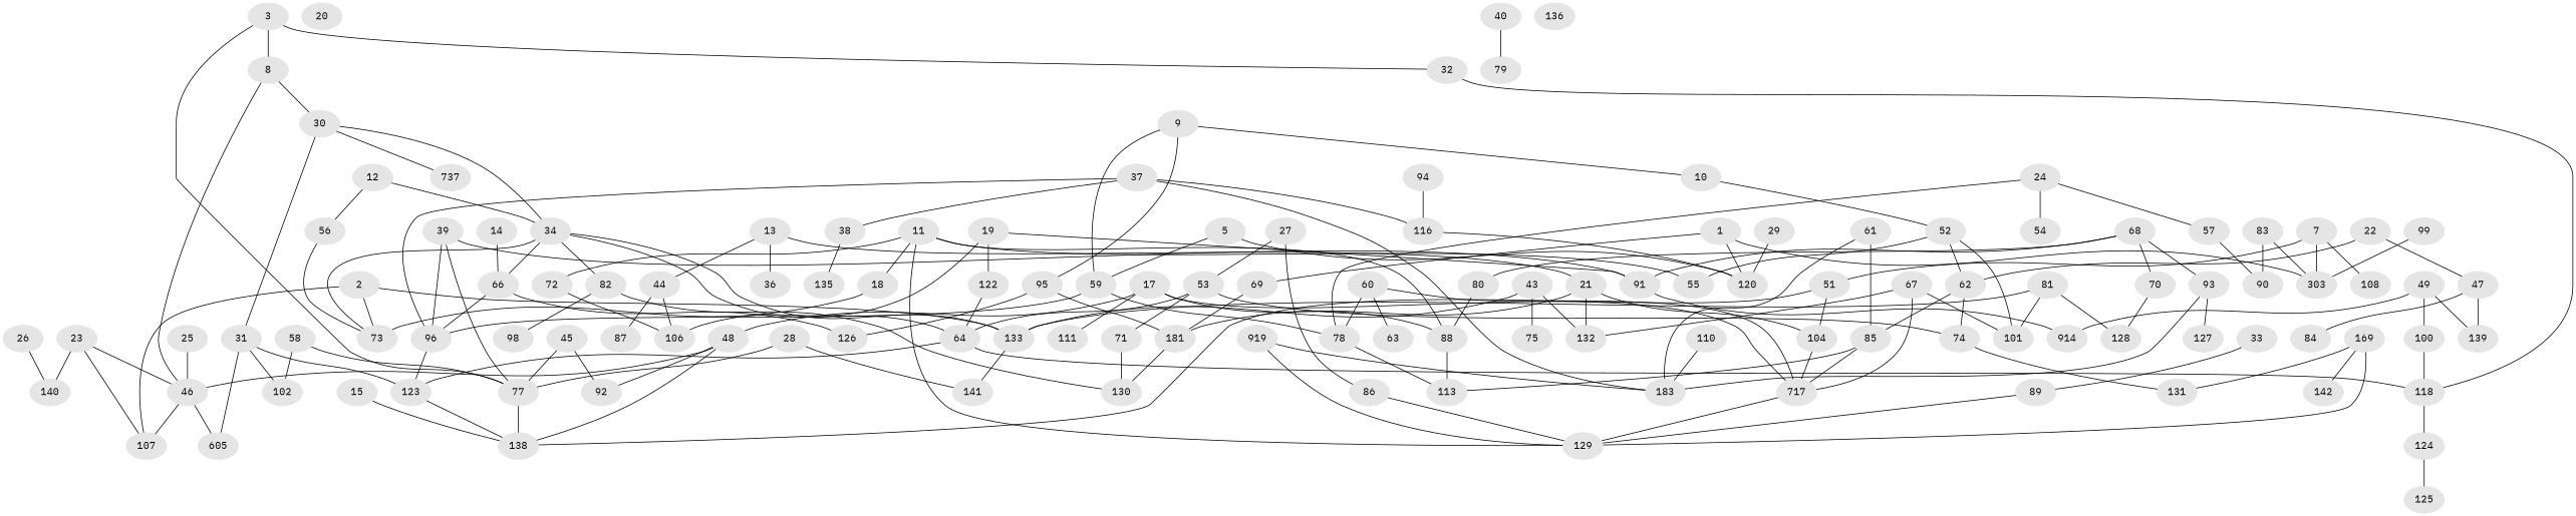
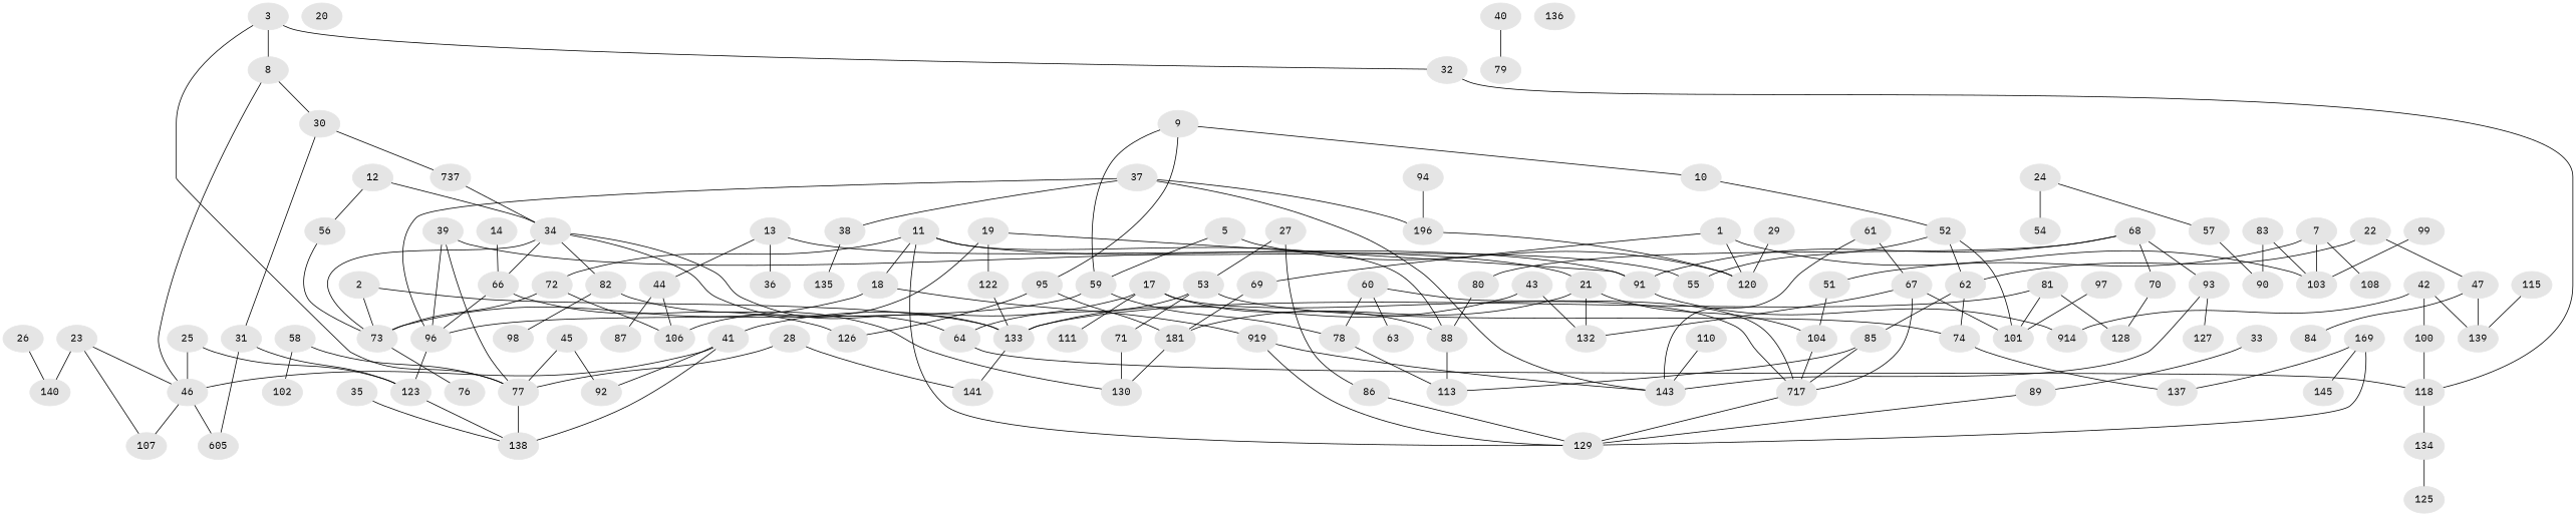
  graph {
    fontname="IBM Plex Mono"
    node [color=gray90 fontname="IBM Plex Mono" style=filled]
    edge [fontname="IBM Plex Mono"]
    1
    69
    120
-   103 [label=303]
+   103
    n5 [label=181]
    99
    2
    73
    107
    133
+   76
    141
    3
    8
    32
    77
    30
    46
    118
    138
-   41 [label=48]
+   41
    92
    83
    90
    n25 [label=737]
    5
    59
    78
    96
    44
    106
    87
    7
    51
    108
    104
    34
    31
    n39 [label=605]
    9
    10
    95
    52
    126
    55
    62
    101
    11
    129
    18
    72
    88
    n53 [label=919]
    113
    12
    56
    21
    132
    66
    64
    82
    13
    36
    14
    28
    74
    85
    68
    91
    70
    80
    93
    17
    111
    n75 [label=717]
-   143 [label=183]
+   143
    19
    122
    n79 [label=914]
    20
    130
    22
    47
    139
    84
    23
    140
    24
    54
    57
    25
    60
    63
    26
    27
    53
    86
    71
    29
    102
    123
-   124
+   124 [label=134]
    33
    89
    98
-   35 [label=15]
+   35
    37
    38
-   116
+   116 [label=196]
    135
    39
    40
    79
-   42 [label=49]
+   42
    100
    43
-   75
    45
-   131
+   131 [label=137]
    58
    61
    67
    128
    127
    81
    94
+   97
    125
    n129 [label=169]
-   142
+   142 [label=145]
    110
+   115
    136
    1 -- 69
    1 -- 120
    1 -- 103
    69 -- n5
    n5 -- 130
    99 -- 103
    2 -- 73
-   2 -- 107
    2 -- 133
+   73 -- 76
    133 -- 141
    3 -- 8
    3 -- 32
    3 -- 77
    8 -- 30
    8 -- 46
    32 -- 118
    77 -- 138
    30 -- n25
-   30 -- 34
+   n25 -- 34
    30 -- 31
    46 -- 107
    46 -- n39
    118 -- 124
    41 -- 46
    41 -- 138
    41 -- 92
    83 -- 103
    83 -- 90
    5 -- 120
    5 -- 59
    59 -- 78
    59 -- 96
    78 -- 113
    96 -- 123
    44 -- 106
    44 -- 87
    7 -- 103
    7 -- 51
    7 -- 108
-   51 -- 138
    51 -- 104
    104 -- n75
    34 -- 73
    34 -- 133
    34 -- 66
    34 -- 64
    34 -- 82
    31 -- n39
-   31 -- 102
    31 -- 123
    9 -- 59
    9 -- 10
    9 -- 95
    10 -- 52
    95 -- n5
    95 -- 126
    52 -- 55
    52 -- 62
    52 -- 101
    62 -- 74
    62 -- 85
    11 -- 55
    11 -- 129
    11 -- 18
    11 -- 72
    11 -- 88
    18 -- 73
+   18 -- n53
+   72 -- 73
    72 -- 106
    88 -- 113
    n53 -- 129
    n53 -- 143
    12 -- 34
    12 -- 56
    56 -- 73
    21 -- n5
    21 -- 104
    21 -- 132
    66 -- 96
    66 -- 126
    64 -- 118
-   64 -- 123
+   25 -- 123
    82 -- 130
    82 -- 98
    13 -- 44
    13 -- 21
    13 -- 36
    14 -- 66
    28 -- 141
    28 -- 77
    74 -- 131
    85 -- 113
    85 -- n75
    68 -- 91
    68 -- 70
    68 -- 80
    68 -- 93
    91 -- n79
    70 -- 128
    80 -- 88
    93 -- 143
    93 -- 127
    17 -- 41
    17 -- 88
    17 -- 111
    17 -- n75
    n75 -- 129
    19 -- 106
    19 -- 91
    19 -- 122
-   122 -- 64
+   122 -- 133
    22 -- 62
    22 -- 47
    47 -- 139
    47 -- 84
    23 -- 107
    23 -- 46
    23 -- 140
-   24 -- 78
    24 -- 54
    24 -- 57
    57 -- 90
    25 -- 46
    60 -- 78
    60 -- n75
    60 -- 63
    26 -- 140
    27 -- 53
    27 -- 86
    53 -- 64
    53 -- 74
    53 -- 71
    86 -- 129
    71 -- 130
    29 -- 120
    123 -- 138
    124 -- 125
    33 -- 89
    89 -- 129
    35 -- 138
    37 -- 96
    37 -- 143
    37 -- 38
    37 -- 116
    38 -- 135
    116 -- 120
    39 -- 77
    39 -- 96
    39 -- 91
    40 -- 79
    42 -- n79
    42 -- 139
    42 -- 100
    100 -- 118
    43 -- 133
    43 -- 132
-   43 -- 75
    45 -- 77
    45 -- 92
    58 -- 77
    58 -- 102
    61 -- 143
-   61 -- 85
+   61 -- 67
    67 -- 101
    67 -- 132
    67 -- n75
    81 -- 133
    81 -- 101
    81 -- 128
    94 -- 116
+   97 -- 101
    n129 -- 129
    n129 -- 131
    n129 -- 142
    110 -- 143
+   115 -- 139
  }
